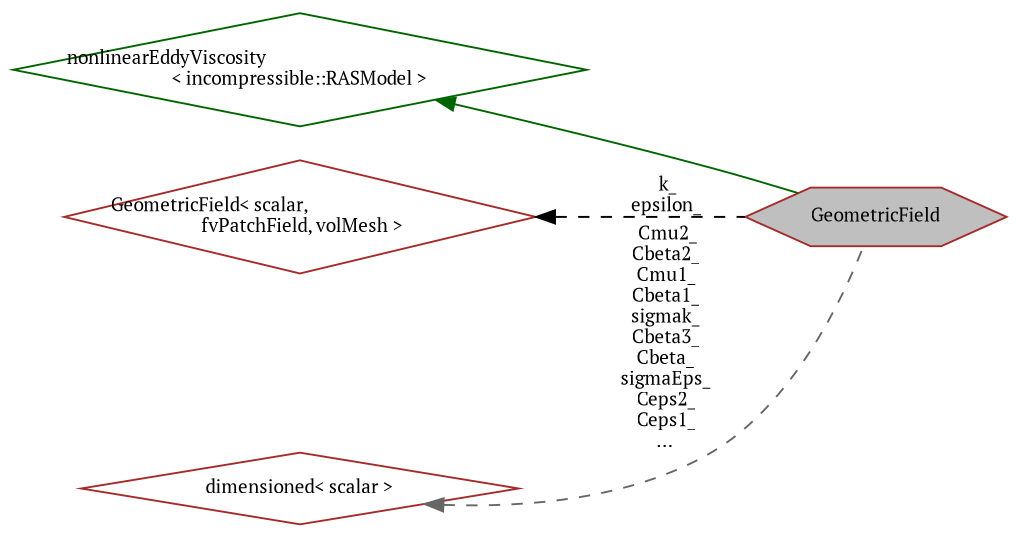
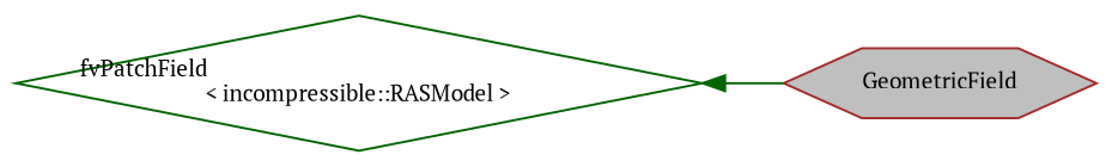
  digraph {
    fontname="PT Serif"
    rankdir=LR
    node [color=brown fontname="PT Serif" fontsize=10 shape=diamond]
    edge [dir=back fontname="PT Serif" fontsize=10 labelfontname=Helvetica labelfontsize=10 style=dashed]
    n1 [fillcolor=grey75 fontcolor=black height=0.2 label=GeometricField shape=hexagon style=filled width=0.4]
-   n2 [color=darkgreen height=0.2 label="nonlinearEddyViscosity\l\< incompressible::RASModel \>" width=0.4]
-   n3 [height=0.2 label="GeometricField\< scalar,\l fvPatchField, volMesh \>" width=0.4]
-   n4 [height=0.2 label="dimensioned\< scalar \>" width=0.4]
+   n2 [color=darkgreen height=0.2 label="fvPatchField\l\< incompressible::RASModel \>" width=0.4]
    n2 -> n1 [color=darkgreen style=solid]
-   n3 -> n1 [color=black label=" k_\nepsilon_"]
-   n4 -> n1 [color=gray40 label=" Cmu2_\nCbeta2_\nCmu1_\nCbeta1_\nsigmak_\nCbeta3_\nCbeta_\nsigmaEps_\nCeps2_\nCeps1_\n..."]
  }
